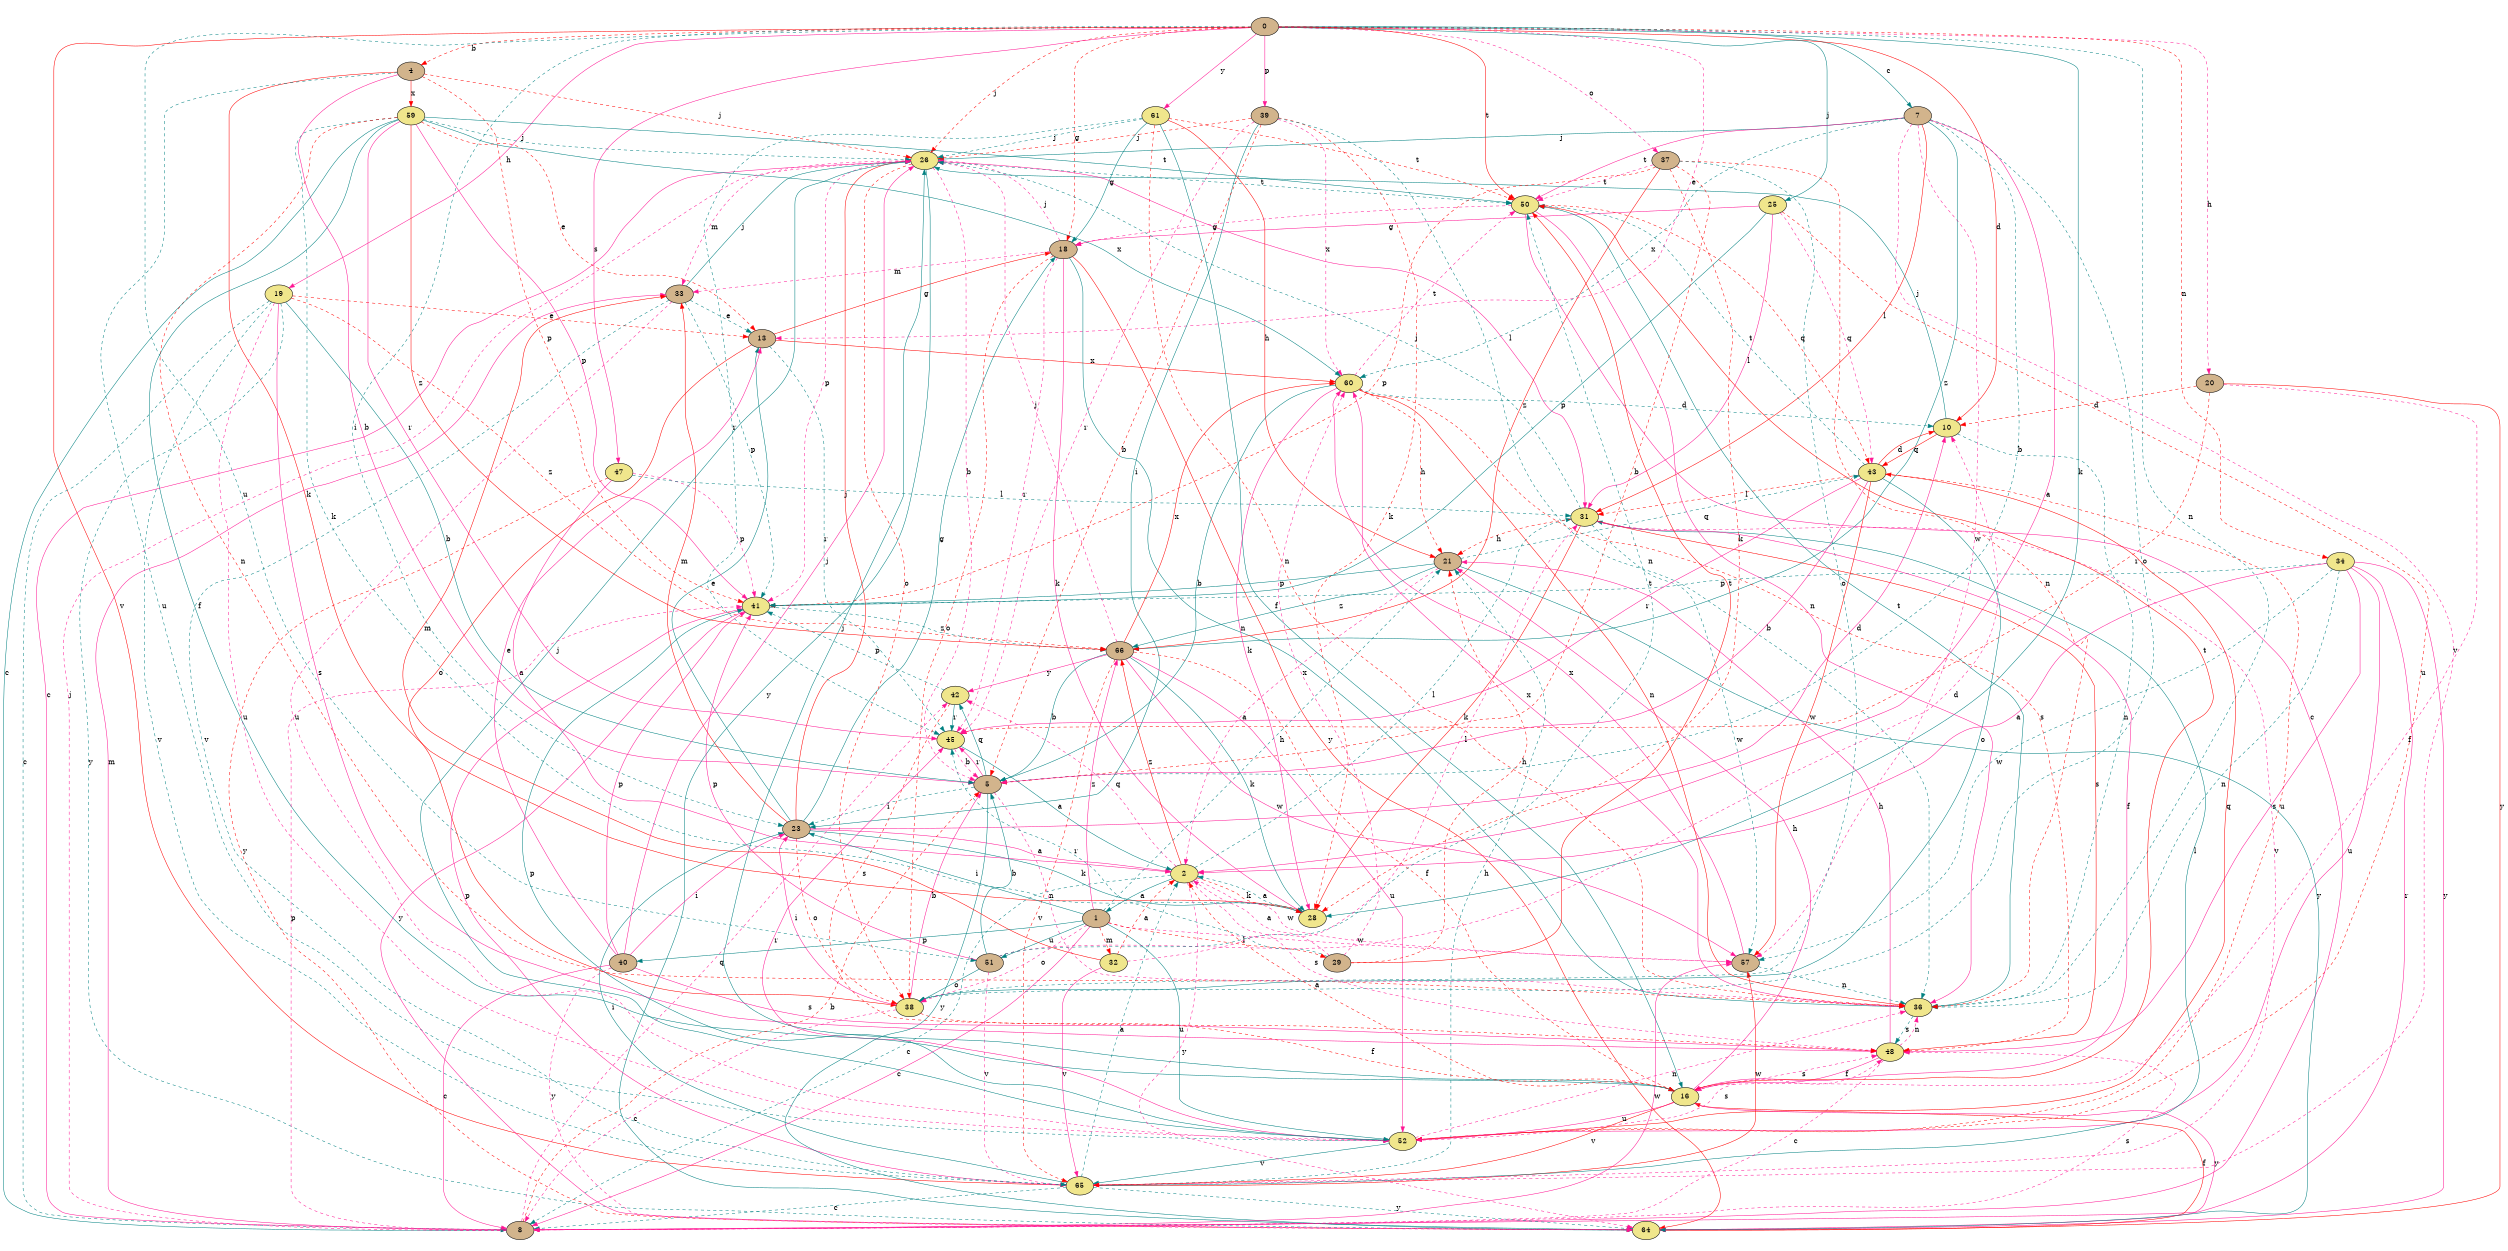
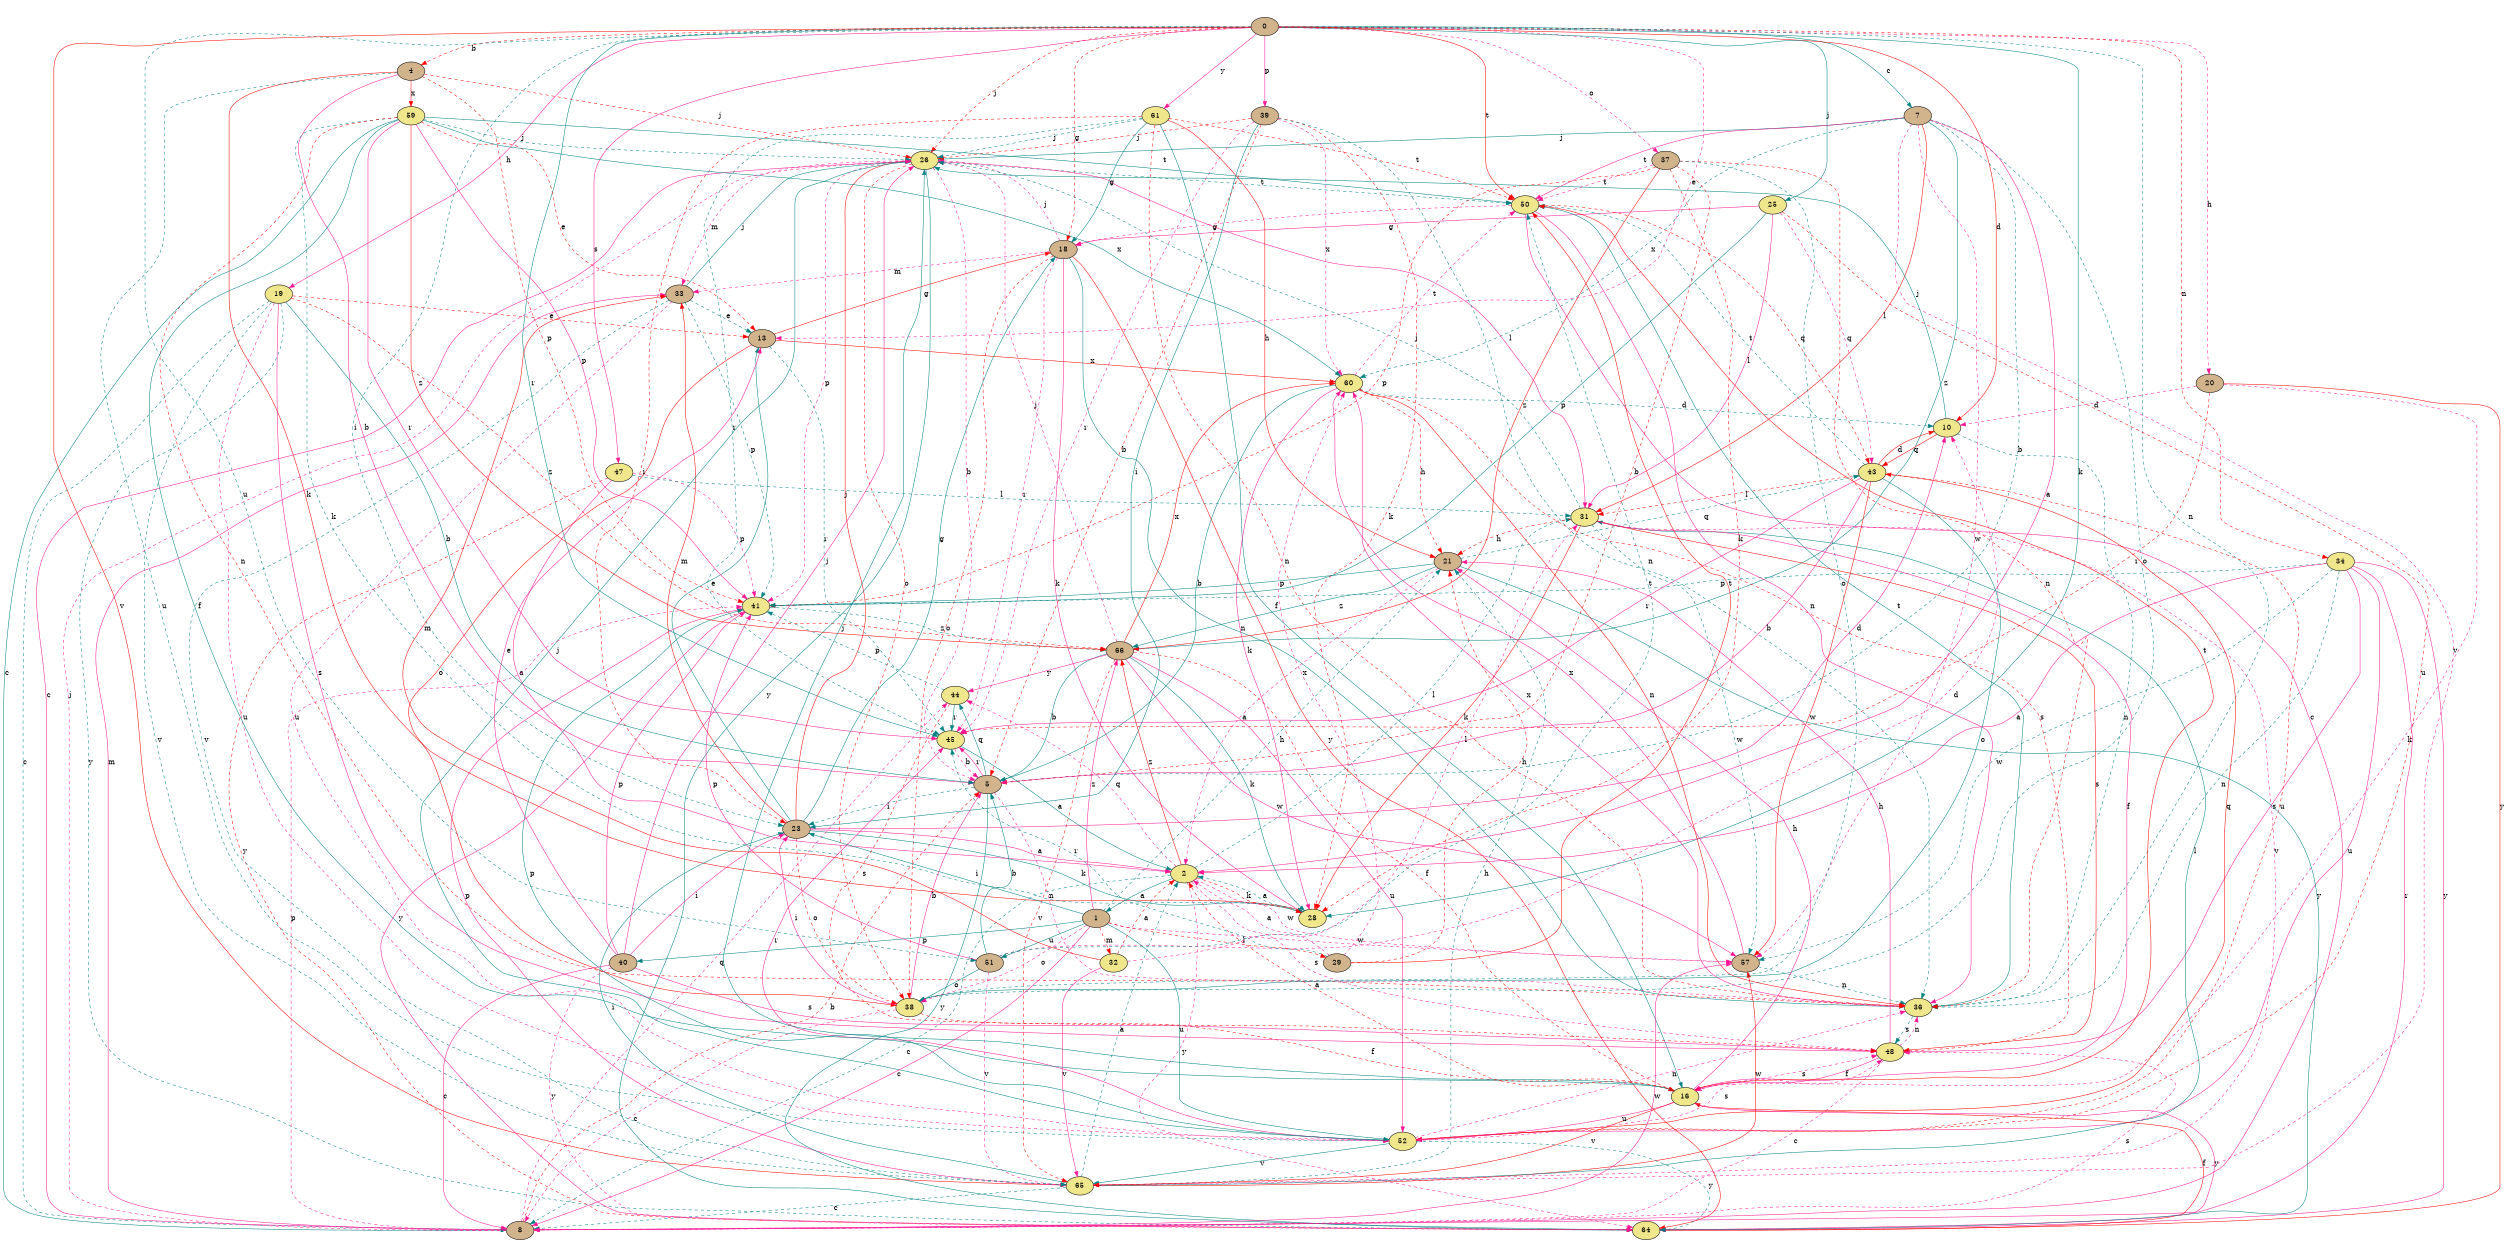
  strict digraph {
    fontname="DejaVu Serif"
    node [fillcolor=khaki fontname="DejaVu Serif" style=filled]
    edge [color=deeppink fontname="DejaVu Serif" style=dashed]
    0 [fillcolor=tan]
    4 [fillcolor=tan]
    7 [fillcolor=tan]
    10
    13 [fillcolor=tan]
    18 [fillcolor=tan]
    19
    20 [fillcolor=tan]
    23 [fillcolor=tan]
    25
    26
    28
    34
    36
    37 [fillcolor=tan]
    39 [fillcolor=tan]
    45
    47
    50
    51 [fillcolor=tan]
    n21 [label=65]
    61
    52
    5 [fillcolor=tan]
    41
    59
    38
    57 [fillcolor=tan]
    66 [fillcolor=tan]
    2
    31
    60
    43
    64
    33 [fillcolor=tan]
    8 [fillcolor=tan]
    48
    16
    21 [fillcolor=tan]
    1 [fillcolor=tan]
    29 [fillcolor=tan]
    32
    40 [fillcolor=tan]
-   42
+   42 [label=44]
    0 -> 4 [color=red label=b]
    0 -> 7 [color=teal label=c style=solid]
    0 -> 10 [color=red label=d style=solid]
    0 -> 13 [label=e]
    0 -> 18 [color=red label=g]
    0 -> 19 [label=h style=solid]
    0 -> 20 [label=h]
    0 -> 23 [color=teal label=i]
    0 -> 25 [color=teal label=j style=solid]
    0 -> 26 [color=red label=j]
    0 -> 28 [color=teal label=k style=solid]
    0 -> 34 [color=red label=n]
    0 -> 36 [color=teal label=n]
    0 -> 37 [label=o]
    0 -> 39 [label=p style=solid]
+   0 -> 45 [color=teal label=r style=solid]
    0 -> 47 [label=s style=solid]
    0 -> 50 [color=red label=t style=solid]
    0 -> 51 [color=teal label=u]
    0 -> n21 [color=red label=v style=solid]
    0 -> 61 [label=y style=solid]
    4 -> 26 [color=red label=j]
    4 -> 28 [color=red label=k style=solid]
    4 -> 52 [color=teal label=u]
    4 -> 5 [label=b style=solid]
    4 -> 41 [color=red label=p]
    4 -> 59 [color=red label=x style=solid]
    7 -> 26 [color=teal label=j style=solid]
    7 -> 50 [label=t style=solid]
    7 -> n21 [label=v]
    7 -> 5 [color=teal label=b]
    7 -> 38 [color=teal label=o]
    7 -> 57 [label=w]
    7 -> 66 [color=teal label=z style=solid]
    7 -> 2 [label=a style=solid]
    7 -> 31 [color=red label=l style=solid]
    7 -> 60 [color=teal label=x]
    10 -> 26 [color=teal label=j style=solid]
    10 -> 36 [color=teal label=n]
    10 -> 43 [color=red label=q style=solid]
    13 -> 18 [color=red label=g style=solid]
    13 -> 45 [color=teal label=r]
    13 -> 38 [color=red label=o style=solid]
    13 -> 60 [color=red label=x style=solid]
    18 -> 26 [label=j]
    18 -> 28 [label=k style=solid]
    18 -> 36 [color=teal label=n style=solid]
    18 -> 45 [label=r]
    18 -> 38 [color=red label=o]
    18 -> 64 [color=red label=y style=solid]
    18 -> 33 [label=m]
    19 -> 13 [color=red label=e]
    19 -> n21 [color=teal label=v]
    19 -> 52 [label=u]
    19 -> 5 [color=teal label=b style=solid]
    19 -> 66 [color=red label=z]
    19 -> 64 [color=teal label=y]
    19 -> 8 [color=teal label=c]
    19 -> 48 [label=s style=solid]
-   20 -> 10 [color=red label=d]
+   20 -> 10 [label=d]
    20 -> 45 [color=red label=r]
    20 -> 64 [color=red label=y style=solid]
-   20 -> 16 [label=f]
+   20 -> 16 [label=k]
    23 -> 10 [label=d style=solid]
    23 -> 13 [color=teal label=e style=solid]
    23 -> 18 [color=teal label=g style=solid]
    23 -> 26 [color=red label=j style=solid]
    23 -> 28 [color=teal label=k style=solid]
    23 -> 38 [color=red label=o]
    23 -> 2 [label=a style=solid]
    23 -> 33 [color=red label=m style=solid]
    25 -> 18 [label=g style=solid]
    25 -> 52 [color=red label=u]
    25 -> 41 [color=teal label=p style=solid]
    25 -> 31 [label=l style=solid]
    25 -> 43 [label=q]
    26 -> 50 [color=teal label=t]
    26 -> 5 [label=b]
    26 -> 41 [label=p]
    26 -> 38 [color=red label=o]
    26 -> 31 [label=l style=solid]
    26 -> 64 [color=teal label=y style=solid]
    26 -> 33 [label=m]
    26 -> 8 [label=c style=solid]
    28 -> 2 [color=teal label=a]
    34 -> 36 [color=teal label=n]
    34 -> 52 [label=u style=solid]
    34 -> 41 [color=teal label=p]
    34 -> 57 [color=teal label=w]
    34 -> 2 [label=a style=solid]
    34 -> 64 [label=y style=solid]
    34 -> 8 [label=r style=solid]
    34 -> 48 [label=s style=solid]
    36 -> 50 [color=teal label=t style=solid]
    36 -> 60 [label=x style=solid]
    36 -> 48 [color=teal label=s]
    37 -> 28 [color=red label=k]
    37 -> 36 [color=red label=n]
    37 -> 50 [label=t]
    37 -> 5 [color=red label=b]
    37 -> 41 [color=red label=p]
    37 -> 38 [color=teal label=o]
    37 -> 66 [color=red label=z style=solid]
    39 -> 23 [color=teal label=i style=solid]
    39 -> 26 [color=red label=j]
    39 -> 28 [color=red label=k]
    39 -> 36 [color=teal label=n]
    39 -> 45 [label=r]
    39 -> 5 [color=red label=b]
    39 -> 60 [label=x]
    45 -> 5 [label=b]
    45 -> 2 [color=teal label=a style=solid]
    47 -> 41 [label=p]
    47 -> 2 [label=a style=solid]
    47 -> 31 [color=teal label=l]
    47 -> 64 [color=red label=y]
    50 -> 18 [label=g]
    50 -> 36 [label=n style=solid]
    50 -> 43 [color=red label=q]
    50 -> 8 [label=c style=solid]
    51 -> 10 [label=d]
    51 -> 50 [color=teal label=t]
    51 -> n21 [label=v]
    51 -> 5 [color=teal label=b style=solid]
    51 -> 41 [label=p style=solid]
    51 -> 38 [color=teal label=o style=solid]
    n21 -> 23 [color=teal label=i style=solid]
    n21 -> 41 [label=p style=solid]
    n21 -> 57 [color=red label=w style=solid]
    n21 -> 2 [color=teal label=a]
    n21 -> 31 [color=teal label=l style=solid]
    n21 -> 8 [color=teal label=c]
    n21 -> 21 [color=teal label=h]
    61 -> 18 [color=teal label=g style=solid]
+   61 -> 23 [color=red label=i]
    61 -> 26 [color=teal label=j]
    61 -> 36 [color=red label=n]
    61 -> 45 [color=teal label=r]
    61 -> 50 [color=red label=t]
    61 -> 16 [color=teal label=f style=solid]
    61 -> 21 [color=red label=h style=solid]
    52 -> 26 [color=teal label=j style=solid]
    52 -> 36 [label=n]
    52 -> 45 [label=r style=solid]
    52 -> n21 [color=teal label=v style=solid]
    52 -> 41 [color=teal label=p style=solid]
    52 -> 43 [color=red label=q style=solid]
-   n21 -> 64 [color=teal label=y]
+   52 -> 64 [color=teal label=y]
    52 -> 48 [label=s]
    5 -> 23 [color=teal label=i]
    5 -> 36 [label=n]
    5 -> 45 [label=r style=solid]
    5 -> 64 [color=teal label=y style=solid]
    5 -> 42 [color=teal label=q style=solid]
    41 -> 66 [color=teal label=z]
    41 -> 64 [label=y style=solid]
    59 -> 13 [color=red label=e]
    59 -> 26 [color=teal label=j]
    59 -> 28 [color=teal label=k]
    59 -> 36 [color=red label=n]
    59 -> 45 [label=r style=solid]
    59 -> 50 [color=teal label=t style=solid]
    59 -> 41 [label=p style=solid]
    59 -> 66 [color=red label=z style=solid]
    59 -> 60 [color=teal label=x style=solid]
    59 -> 8 [color=teal label=c style=solid]
    59 -> 16 [color=teal label=f style=solid]
    38 -> 23 [label=i style=solid]
    38 -> 5 [label=b style=solid]
    38 -> 8 [label=c]
    38 -> 16 [color=red label=f]
    57 -> 36 [color=teal label=n]
    57 -> 60 [label=x style=solid]
    66 -> 26 [label=j]
    66 -> 28 [color=teal label=k style=solid]
    66 -> n21 [color=red label=v]
    66 -> 52 [label=u style=solid]
    66 -> 5 [color=teal label=b style=solid]
    66 -> 57 [label=w style=solid]
    66 -> 60 [color=red label=x style=solid]
    66 -> 16 [color=red label=f]
    66 -> 42 [label=y style=solid]
    2 -> 28 [color=red label=k]
    2 -> 57 [label=w]
    2 -> 66 [color=red label=z style=solid]
    2 -> 31 [color=teal label=l]
    2 -> 64 [label=y]
    2 -> 8 [color=teal label=c]
    2 -> 48 [label=s]
    2 -> 1 [color=teal label=a style=solid]
    2 -> 42 [label=q]
    31 -> 26 [color=teal label=j]
    31 -> 28 [color=red label=k style=solid]
    31 -> n21 [label=v]
    31 -> 57 [color=teal label=w]
    31 -> 48 [color=red label=s style=solid]
    31 -> 16 [label=f style=solid]
    31 -> 21 [color=red label=h]
    60 -> 10 [color=teal label=d]
    60 -> 28 [label=k style=solid]
    60 -> 36 [color=red label=n style=solid]
    60 -> 50 [label=t]
    60 -> 5 [color=teal label=b style=solid]
    60 -> 48 [color=red label=s]
    60 -> 21 [color=red label=h]
    43 -> 10 [color=red label=d style=solid]
    43 -> 45 [label=r style=solid]
    43 -> 50 [color=teal label=t]
    43 -> 52 [color=red label=u]
    43 -> 5 [label=b style=solid]
    43 -> 38 [color=teal label=o style=solid]
    43 -> 57 [color=red label=w style=solid]
    43 -> 31 [color=red label=l]
    64 -> 16 [color=red label=f style=solid]
    33 -> 13 [color=teal label=e]
    33 -> 26 [color=teal label=j style=solid]
    33 -> n21 [color=teal label=v]
    33 -> 52 [label=u]
    33 -> 41 [color=teal label=p]
    8 -> 26 [label=j]
    8 -> 5 [color=red label=b]
    8 -> 41 [label=p]
    8 -> 57 [label=w style=solid]
    8 -> 33 [label=m style=solid]
    8 -> 48 [label=s]
    8 -> 42 [label=q]
    48 -> 36 [label=n]
    48 -> 8 [label=c]
    48 -> 16 [label=f style=solid]
    48 -> 21 [label=h style=solid]
    16 -> 26 [color=teal label=j style=solid]
    16 -> 50 [color=red label=t style=solid]
    16 -> n21 [color=red label=v style=solid]
    16 -> 52 [label=u style=solid]
    16 -> 2 [color=red label=a]
    16 -> 64 [label=y style=solid]
    16 -> 48 [label=s]
    16 -> 21 [label=h style=solid]
    21 -> 41 [color=teal label=p style=solid]
    21 -> 66 [color=teal label=z style=solid]
    21 -> 2 [label=a]
    21 -> 43 [color=teal label=q]
    21 -> 64 [color=teal label=y style=solid]
    1 -> 23 [color=teal label=i style=solid]
    1 -> 51 [color=teal label=u style=solid]
    1 -> 52 [color=teal label=u style=solid]
    1 -> 38 [label=o]
    1 -> 57 [label=w]
    1 -> 66 [label=z style=solid]
    1 -> 8 [label=c style=solid]
    1 -> 21 [color=teal label=h]
    1 -> 29 [color=red label=l]
    1 -> 32 [color=red label=m]
    1 -> 40 [color=teal label=p style=solid]
    29 -> 45 [color=teal label=r]
    29 -> 50 [color=red label=t style=solid]
    29 -> 2 [label=a]
    29 -> 60 [label=x]
    29 -> 21 [color=red label=h]
    32 -> n21 [label=v style=solid]
    32 -> 2 [color=red label=a]
    32 -> 31 [label=l]
    32 -> 33 [color=red label=m style=solid]
    40 -> 13 [label=e style=solid]
    40 -> 23 [label=i style=solid]
    40 -> 26 [label=j style=solid]
    40 -> 41 [label=p style=solid]
    40 -> 64 [label=y]
    40 -> 8 [label=c style=solid]
    40 -> 48 [label=s style=solid]
    42 -> 45 [color=teal label=r style=solid]
    42 -> 41 [color=teal label=p]
    42 -> 48 [color=red label=s]
  }
